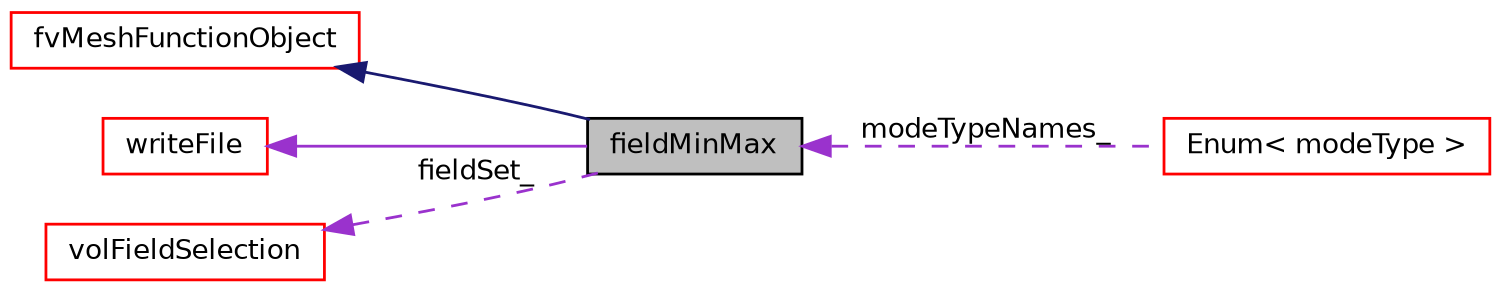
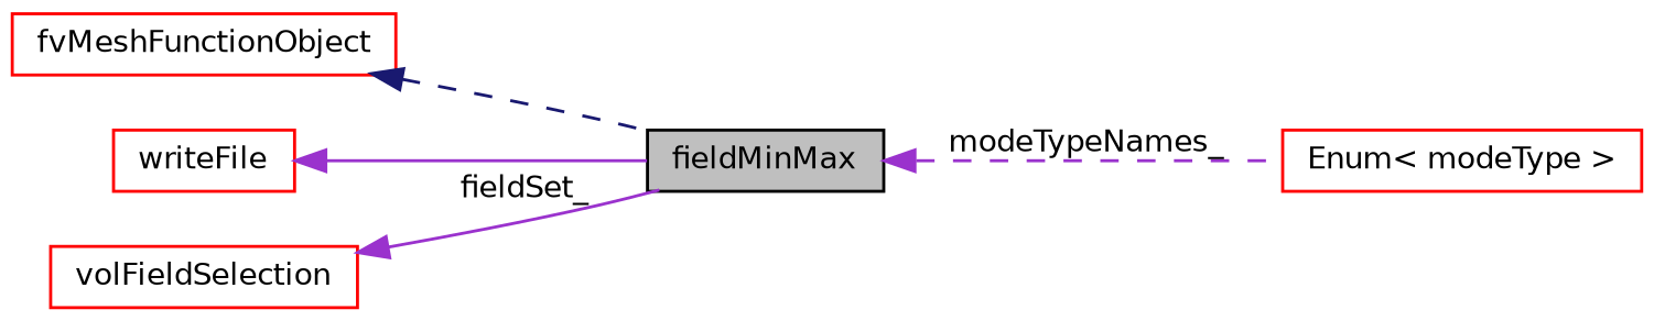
  digraph {
    rankdir=LR
    node [color=red fontname=Helvetica fontsize=10 shape=record]
    edge [color=darkorchid3 dir=back fontname=Helvetica fontsize=10 labelfontname=Helvetica labelfontsize=10 style=dashed]
    n1 [color=black fillcolor=grey75 fontcolor=black height=0.2 label=fieldMinMax style=filled width=0.4]
    n2 [height=0.2 label="Enum\< modeType \>" width=0.4]
    n3 [height=0.2 label=fvMeshFunctionObject width=0.4]
    n4 [height=0.2 label=writeFile width=0.4]
    n5 [height=0.2 label=volFieldSelection width=0.4]
    n1 -> n2 [label=" modeTypeNames_"]
-   n3 -> n1 [color=midnightblue style=solid]
+   n3 -> n1 [color=midnightblue]
    n4 -> n1 [style=solid]
-   n5 -> n1 [label=" fieldSet_"]
+   n5 -> n1 [label=" fieldSet_" style=solid]
  }
